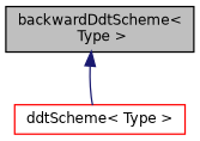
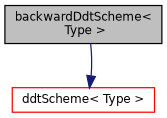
  digraph {
    node [fontname=Helvetica fontsize=10 shape=record]
    n1 [color=black fillcolor=grey75 fontcolor=black height=0.2 label="backwardDdtScheme\<\l Type \>" style=filled width=0.4]
    n2 [color=red height=0.2 label="ddtScheme\< Type \>" width=0.4]
-   n1 -> n2 [color=midnightblue dir=back fontname=Helvetica fontsize=10 labelfontname=Helvetica labelfontsize=10 style=solid]
+   n2 -> n1 [color=midnightblue dir=back fontname=Helvetica fontsize=10 labelfontname=Helvetica labelfontsize=10 style=solid]
  }
